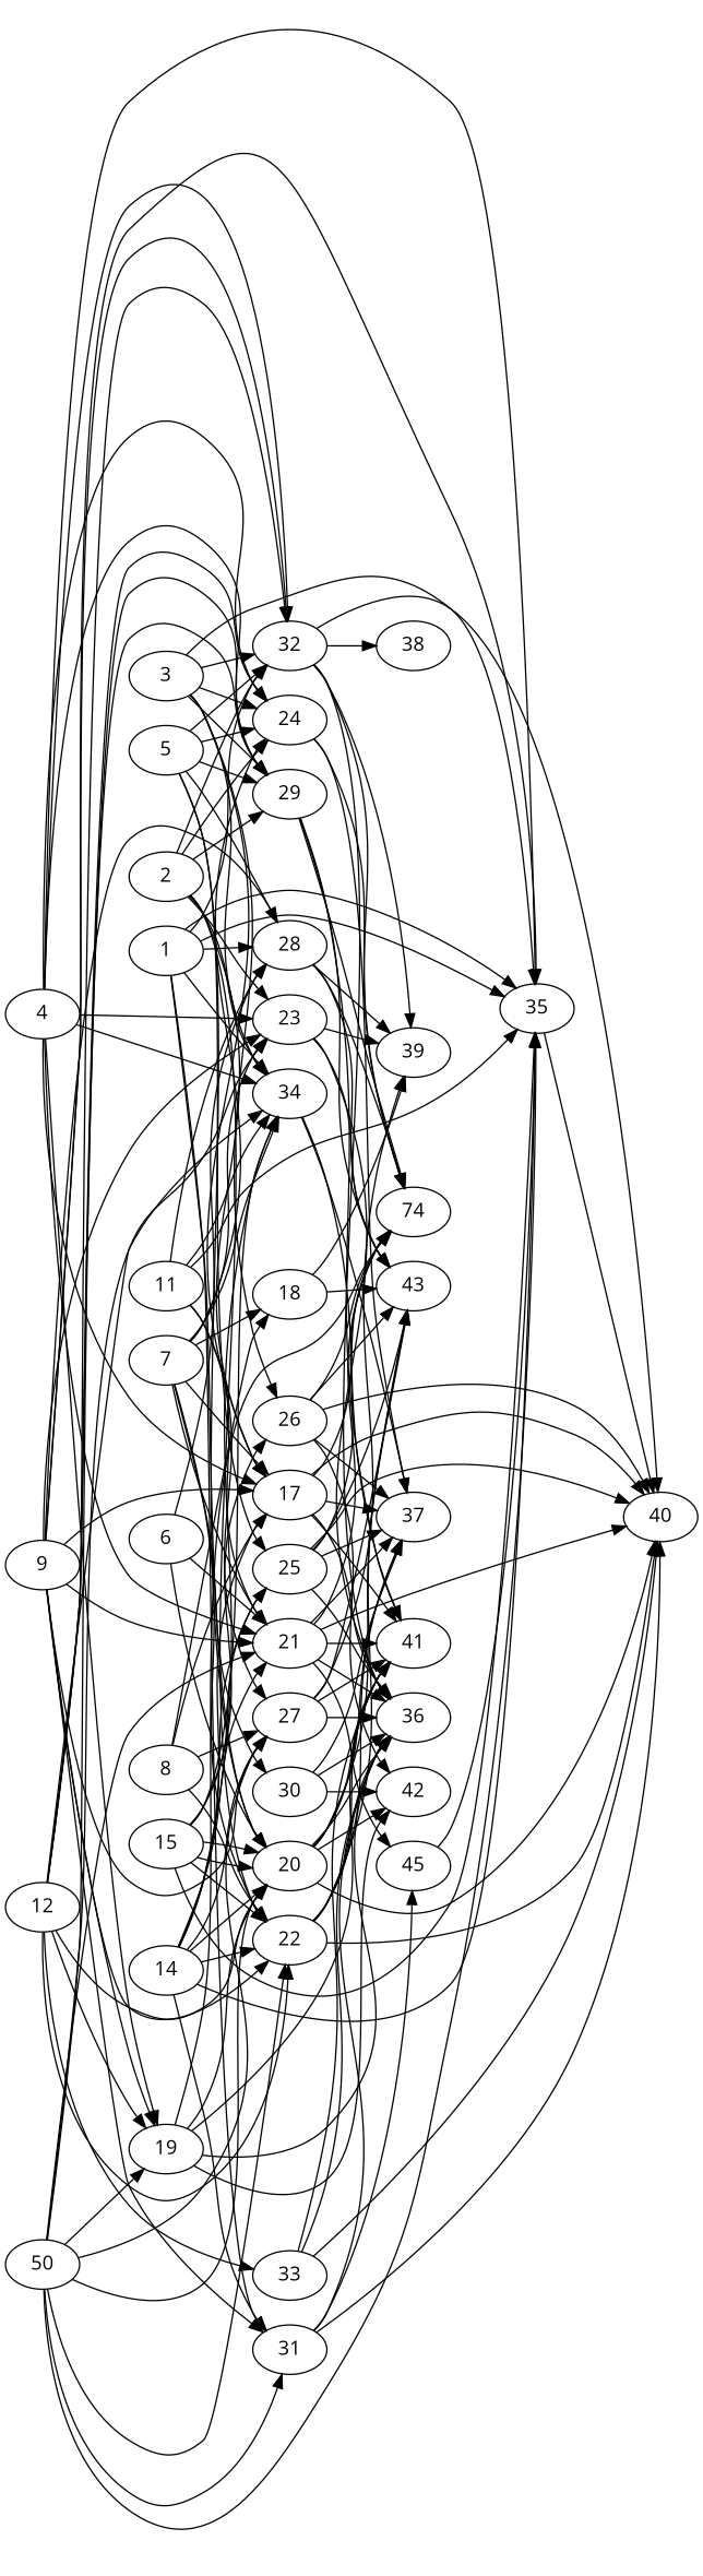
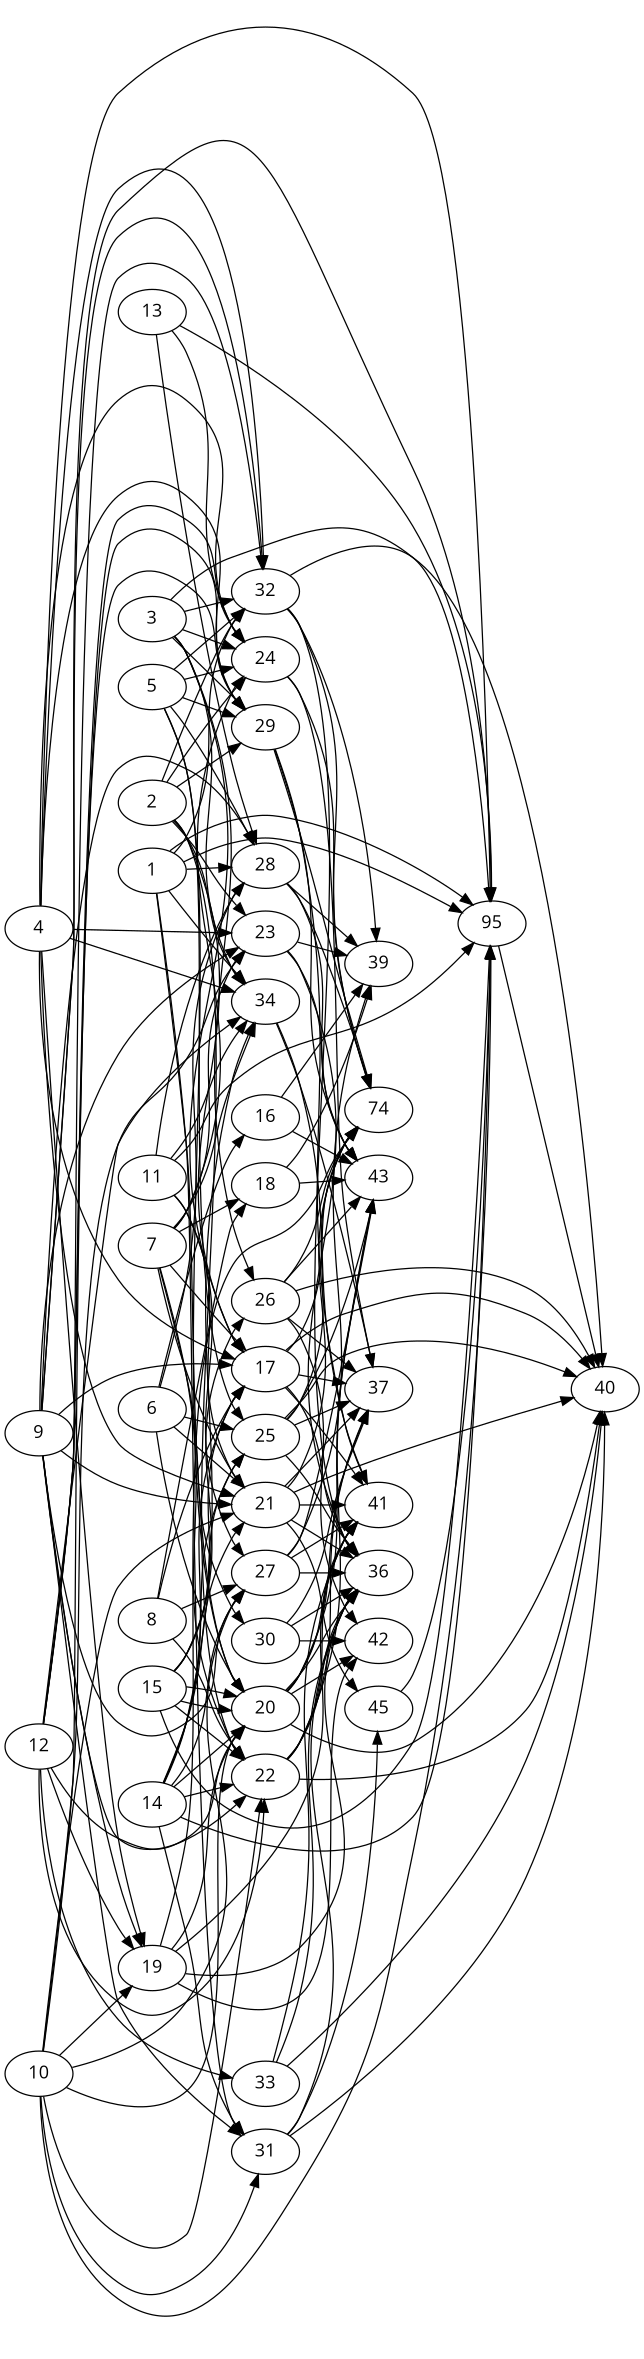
  digraph {
    fontname="Open Sans"
    rankdir=LR
    node [alpha=0.19 fontname="Open Sans"]
    edge [fontname="Open Sans"]
    1 [alpha=0.03 expect_size=351341312025103958016]
    20 [alpha=0.08 expect_size=2347375187385118621696]
    28 [expect_size=731171728893049088]
    31 [alpha=0.00 expect_size=34705814478526280]
    32 [alpha=0.00 expect_size=13858376084324314]
    34 [alpha=0.15 expect_size=506227906053603]
-   35 [expect_size=345666187754995712000]
+   35 [expect_size=345666187754995712000 label=95]
    43 [expect_size=10484595653318338]
    36 [alpha=0.14 expect_size=46413672241939200]
    37 [alpha=0.07 expect_size=15446637549623844]
    40 [alpha=0.09 expect_size=846044053266744999936]
    41 [alpha=0.10 expect_size=338866002905922535424]
    42 [alpha=0.08 expect_size=54787822946842896]
    39 [alpha=0.01 expect_size=518875872574031527936]
    n15 [expect_size=5169184919699511 label=74]
    45 [alpha=0.16 expect_size=22497114505975156]
-   38 [alpha=0.12 expect_size=42416544823347800]
    2 [alpha=0.00 expect_size=425183836725414199296]
    17 [alpha=0.17 expect_size=843211805143060185088]
    22 [alpha=0.04 expect_size=13270623504002187264]
    23 [alpha=0.13 expect_size=1470103665054805]
    24 [alpha=0.20 expect_size=5446531144402022]
    29 [alpha=0.18 expect_size=1099977045518804058112]
    3 [alpha=0.17 expect_size=61134861607974731776]
    26 [alpha=0.20 expect_size=5746744807509440]
    4 [alpha=0.12 expect_size=2199435598182756646912]
    19 [alpha=0.17 expect_size=280795384675896918016]
    21 [alpha=0.15 expect_size=842915888446646016]
    5 [alpha=0.11 expect_size=1550896509558305325056]
    25 [expect_size=166545276008626080]
    6 [alpha=0.18 expect_size=1744660724384201179136]
+   16 [alpha=0.09 expect_size=782536487388341888]
    7 [alpha=0.02 expect_size=899988075212066560]
    18 [alpha=0.01 expect_size=198222975630351269888]
    30 [alpha=0.20 expect_size=888521733685031040]
    8 [alpha=0.02 expect_size=551169395789569982464]
    27 [alpha=0.15 expect_size=1000264206735376384000]
    9 [alpha=0.10 expect_size=2757816880708773888]
-   10 [alpha=0.09 expect_size=86105334641692976 label=50]
+   10 [alpha=0.09 expect_size=86105334641692976]
    11 [alpha=0.12 expect_size=30333770501968096]
    12 [alpha=0.05 expect_size=289356555499078784]
    33 [alpha=0.05 expect_size=1747258336885949440]
+   13 [alpha=0.06 expect_size=477038463087290624]
    14 [alpha=0.16 expect_size=60006709575974649856]
    15 [alpha=0.13 expect_size=299600393632453]
    1 -> 20
    1 -> 28
    1 -> 31
    1 -> 32
    1 -> 34
    1 -> 35
    1 -> 35
    20 -> 43
    20 -> 36
    20 -> 37
    20 -> 40
    20 -> 41
    20 -> 42
    28 -> 43
    28 -> 39
    28 -> n15
    31 -> 36
    31 -> 40
    31 -> 45
    32 -> 36
    32 -> 40
    32 -> 39
    32 -> n15
-   32 -> 38
    34 -> 37
    34 -> 41
    35 -> 40
    45 -> 35
    2 -> 32
    2 -> 34
    2 -> 17
    2 -> 22
    2 -> 23
    2 -> 24
    2 -> 29
    17 -> 36
    17 -> 37
    17 -> 40
    17 -> 41
    17 -> n15
    22 -> 43
    22 -> 36
    22 -> 37
    22 -> 40
    22 -> 41
    23 -> 43
    23 -> 36
    23 -> 39
    24 -> 37
    24 -> n15
    29 -> 43
    29 -> 41
    29 -> n15
    3 -> 32
    3 -> 34
    3 -> 35
    3 -> 17
    3 -> 24
    3 -> 29
    3 -> 26
    26 -> 43
    26 -> 37
    26 -> 40
    26 -> 42
    26 -> n15
    4 -> 32
    4 -> 34
    4 -> 35
    4 -> 17
    4 -> 23
    4 -> 24
    4 -> 29
    4 -> 19
    4 -> 21
    19 -> 20
    19 -> 36
    19 -> 41
    19 -> 42
    19 -> n15
    21 -> 36
    21 -> 37
    21 -> 40
    21 -> 41
    21 -> n15
    21 -> 45
    5 -> 20
    5 -> 28
    5 -> 32
    5 -> 24
    5 -> 29
    5 -> 25
    25 -> 43
    25 -> 36
    25 -> 37
    25 -> 40
    25 -> n15
    6 -> 20
    6 -> 28
    6 -> 21
+   6 -> 25
+   6 -> 16
+   16 -> 43
+   16 -> 39
    7 -> 34
    7 -> 17
    7 -> 22
    7 -> 23
    7 -> 24
    7 -> 21
    7 -> 18
    7 -> 30
    18 -> 43
    18 -> 39
    30 -> 36
    30 -> 37
    30 -> 42
    8 -> 17
    8 -> 22
    8 -> 18
    8 -> 27
    27 -> 43
    27 -> 36
    27 -> 41
    27 -> 39
    9 -> 28
    9 -> 31
    9 -> 32
    9 -> 35
    9 -> 17
    9 -> 22
    9 -> 23
    9 -> 19
    9 -> 21
    9 -> 27
    10 -> 20
    10 -> 31
    10 -> 35
    10 -> 22
    10 -> 23
    10 -> 29
    10 -> 19
    10 -> 21
    10 -> 27
    11 -> 28
    11 -> 34
    11 -> 35
    11 -> 21
    11 -> 27
    12 -> 20
    12 -> 32
    12 -> 34
    12 -> 22
    12 -> 24
    12 -> 29
    12 -> 19
    12 -> 33
    33 -> 36
    33 -> 40
    33 -> 41
+   13 -> 28
+   13 -> 35
+   13 -> 24
    14 -> 20
    14 -> 31
    14 -> 34
    14 -> 35
    14 -> 17
    14 -> 22
    14 -> 21
    14 -> 25
    14 -> 27
    15 -> 20
    15 -> 20
-   15 -> 34
+   15 -> 17
    15 -> 35
    15 -> 22
    15 -> 26
    15 -> 25
  }
